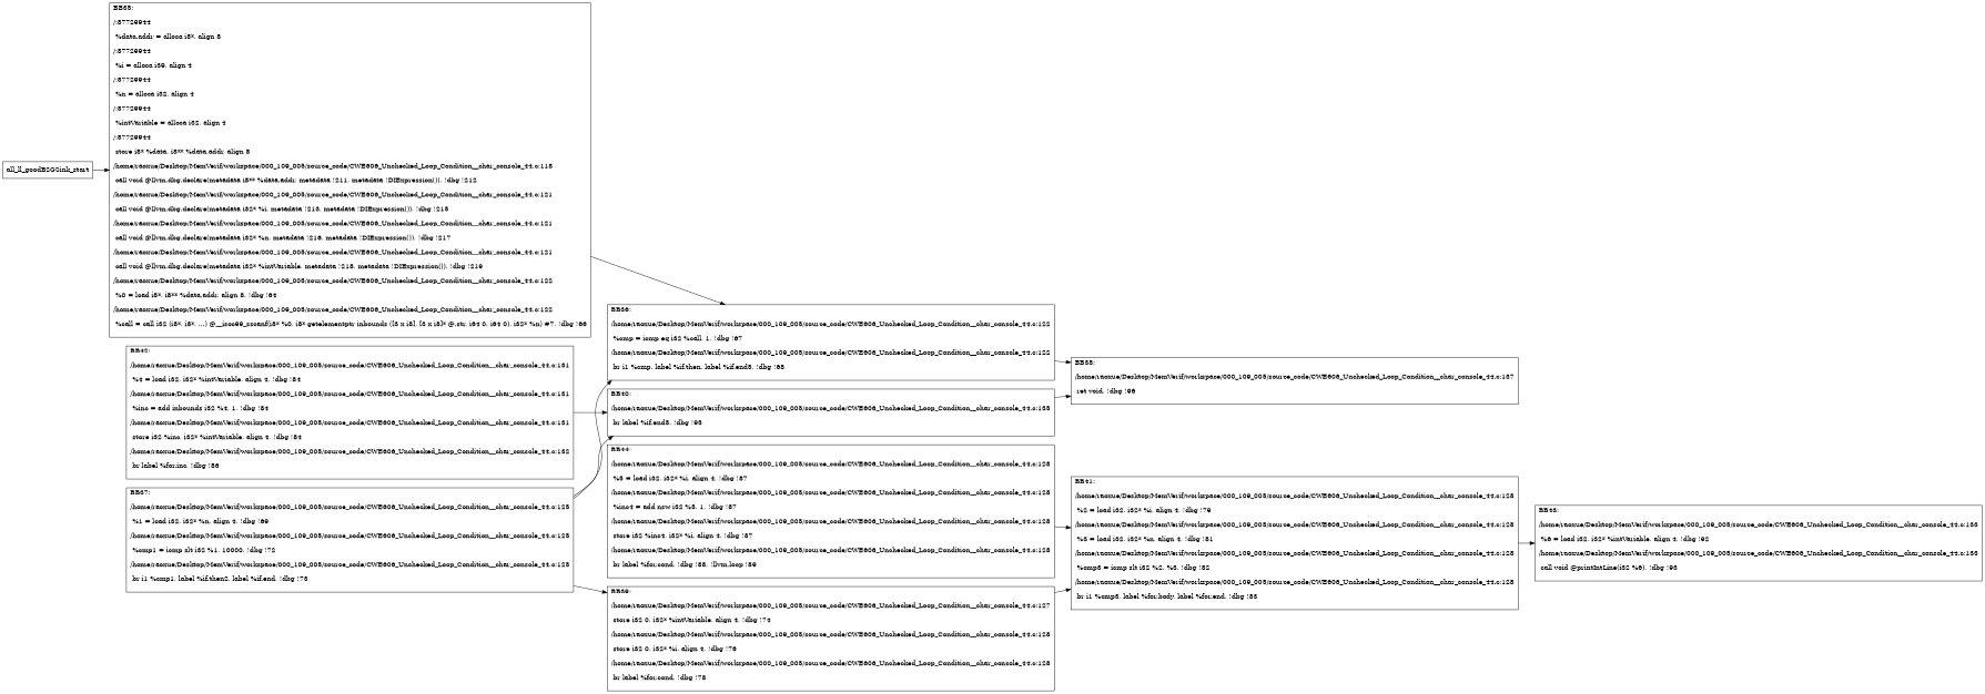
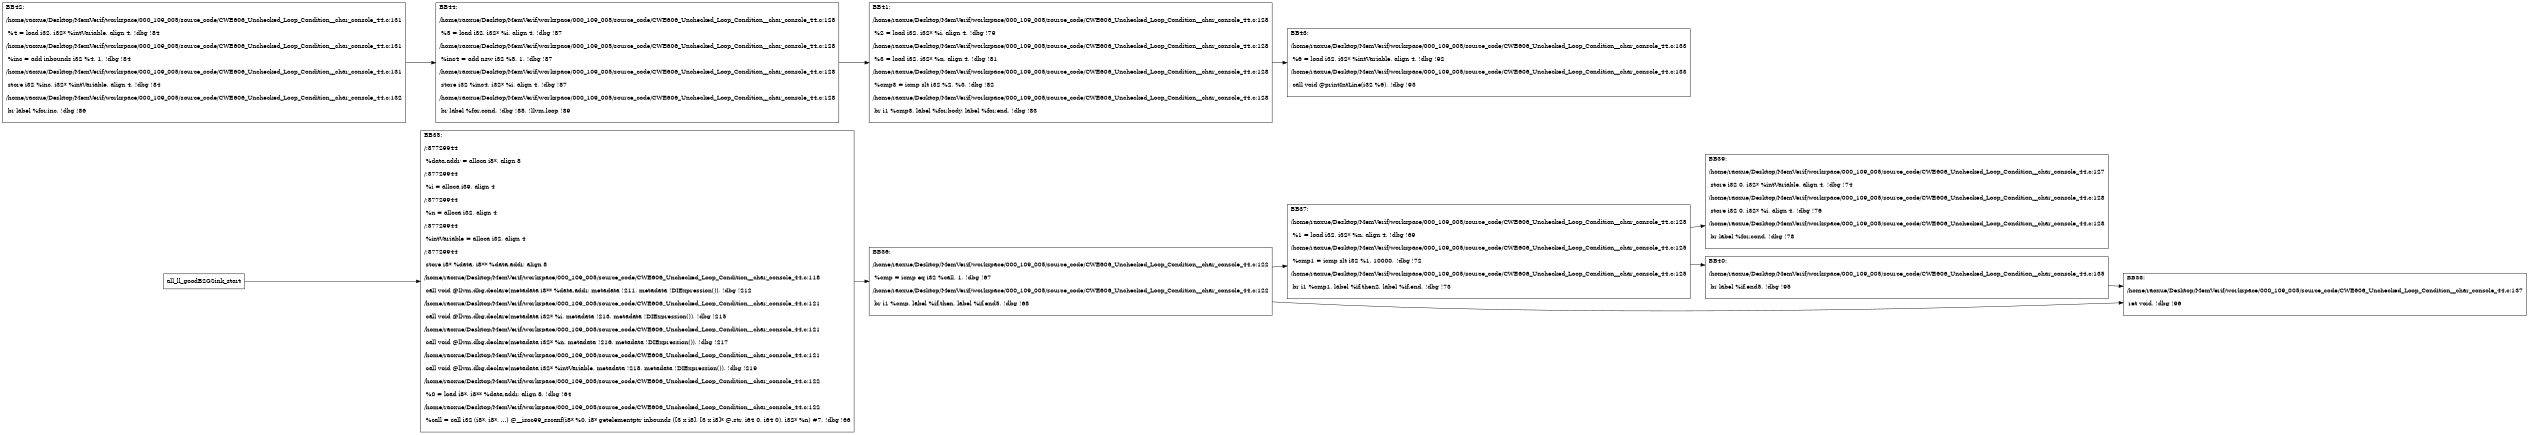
  digraph {
    rankdir=LR
    node [shape=record]
    n1 [label="{all_ll_goodB2GSink_start}"]
    n2 [label="{BB35:\l\l/:87729944\l\n  %data.addr = alloca i8*, align 8\l\n/:87729944\l\n  %i = alloca i39, align 4\l\n/:87729944\l\n  %n = alloca i32, align 4\l\n/:87729944\l\n  %intVariable = alloca i32, align 4\l\n/:87729944\l\n  store i8* %data, i8** %data.addr, align 8\l\n/home/raoxue/Desktop/MemVerif/workspace/000_109_005/source_code/CWE606_Unchecked_Loop_Condition__char_console_44.c:118\l\n  call void @llvm.dbg.declare(metadata i8** %data.addr, metadata !211, metadata !DIExpression()), !dbg !212\l\n/home/raoxue/Desktop/MemVerif/workspace/000_109_005/source_code/CWE606_Unchecked_Loop_Condition__char_console_44.c:121\l\n  call void @llvm.dbg.declare(metadata i32* %i, metadata !213, metadata !DIExpression()), !dbg !215\l\n/home/raoxue/Desktop/MemVerif/workspace/000_109_005/source_code/CWE606_Unchecked_Loop_Condition__char_console_44.c:121\l\n  call void @llvm.dbg.declare(metadata i32* %n, metadata !216, metadata !DIExpression()), !dbg !217\l\n/home/raoxue/Desktop/MemVerif/workspace/000_109_005/source_code/CWE606_Unchecked_Loop_Condition__char_console_44.c:121\l\n  call void @llvm.dbg.declare(metadata i32* %intVariable, metadata !218, metadata !DIExpression()), !dbg !219\l\n/home/raoxue/Desktop/MemVerif/workspace/000_109_005/source_code/CWE606_Unchecked_Loop_Condition__char_console_44.c:122\l\n  %0 = load i8*, i8** %data.addr, align 8, !dbg !64\l\n/home/raoxue/Desktop/MemVerif/workspace/000_109_005/source_code/CWE606_Unchecked_Loop_Condition__char_console_44.c:122\l\n  %call = call i32 (i8*, i8*, ...) @__isoc99_sscanf(i8* %0, i8* getelementptr inbounds ([3 x i8], [3 x i8]* @.str, i64 0, i64 0), i32* %n) #7, !dbg !66\l\n}"]
    n3 [label="{BB36:\l\l/home/raoxue/Desktop/MemVerif/workspace/000_109_005/source_code/CWE606_Unchecked_Loop_Condition__char_console_44.c:122\l\n  %cmp = icmp eq i32 %call, 1, !dbg !67\l\n/home/raoxue/Desktop/MemVerif/workspace/000_109_005/source_code/CWE606_Unchecked_Loop_Condition__char_console_44.c:122\l\n  br i1 %cmp, label %if.then, label %if.end5, !dbg !68\l\n}"]
    n4 [label="{BB37:\l\l/home/raoxue/Desktop/MemVerif/workspace/000_109_005/source_code/CWE606_Unchecked_Loop_Condition__char_console_44.c:125\l\n  %1 = load i32, i32* %n, align 4, !dbg !69\l\n/home/raoxue/Desktop/MemVerif/workspace/000_109_005/source_code/CWE606_Unchecked_Loop_Condition__char_console_44.c:125\l\n  %cmp1 = icmp slt i32 %1, 10000, !dbg !72\l\n/home/raoxue/Desktop/MemVerif/workspace/000_109_005/source_code/CWE606_Unchecked_Loop_Condition__char_console_44.c:125\l\n  br i1 %cmp1, label %if.then2, label %if.end, !dbg !73\l\n}"]
    n5 [label="{BB38:\l\l/home/raoxue/Desktop/MemVerif/workspace/000_109_005/source_code/CWE606_Unchecked_Loop_Condition__char_console_44.c:137\l\n  ret void, !dbg !96\l\n}"]
    n6 [label="{BB39:\l\l/home/raoxue/Desktop/MemVerif/workspace/000_109_005/source_code/CWE606_Unchecked_Loop_Condition__char_console_44.c:127\l\n  store i32 0, i32* %intVariable, align 4, !dbg !74\l\n/home/raoxue/Desktop/MemVerif/workspace/000_109_005/source_code/CWE606_Unchecked_Loop_Condition__char_console_44.c:128\l\n  store i32 0, i32* %i, align 4, !dbg !76\l\n/home/raoxue/Desktop/MemVerif/workspace/000_109_005/source_code/CWE606_Unchecked_Loop_Condition__char_console_44.c:128\l\n  br label %for.cond, !dbg !78\l\n}"]
    n7 [label="{BB40:\l\l/home/raoxue/Desktop/MemVerif/workspace/000_109_005/source_code/CWE606_Unchecked_Loop_Condition__char_console_44.c:135\l\n  br label %if.end5, !dbg !95\l\n}"]
    n8 [label="{BB41:\l\l/home/raoxue/Desktop/MemVerif/workspace/000_109_005/source_code/CWE606_Unchecked_Loop_Condition__char_console_44.c:128\l\n  %2 = load i32, i32* %i, align 4, !dbg !79\l\n/home/raoxue/Desktop/MemVerif/workspace/000_109_005/source_code/CWE606_Unchecked_Loop_Condition__char_console_44.c:128\l\n  %3 = load i32, i32* %n, align 4, !dbg !81\l\n/home/raoxue/Desktop/MemVerif/workspace/000_109_005/source_code/CWE606_Unchecked_Loop_Condition__char_console_44.c:128\l\n  %cmp3 = icmp slt i32 %2, %3, !dbg !82\l\n/home/raoxue/Desktop/MemVerif/workspace/000_109_005/source_code/CWE606_Unchecked_Loop_Condition__char_console_44.c:128\l\n  br i1 %cmp3, label %for.body, label %for.end, !dbg !83\l\n}"]
    n9 [label="{BB43:\l\l/home/raoxue/Desktop/MemVerif/workspace/000_109_005/source_code/CWE606_Unchecked_Loop_Condition__char_console_44.c:133\l\n  %6 = load i32, i32* %intVariable, align 4, !dbg !92\l\n/home/raoxue/Desktop/MemVerif/workspace/000_109_005/source_code/CWE606_Unchecked_Loop_Condition__char_console_44.c:133\l\n  call void @printIntLine(i32 %6), !dbg !93\l\n}"]
    n10 [label="{BB42:\l\l/home/raoxue/Desktop/MemVerif/workspace/000_109_005/source_code/CWE606_Unchecked_Loop_Condition__char_console_44.c:131\l\n  %4 = load i32, i32* %intVariable, align 4, !dbg !84\l\n/home/raoxue/Desktop/MemVerif/workspace/000_109_005/source_code/CWE606_Unchecked_Loop_Condition__char_console_44.c:131\l\n  %inc = add inbounds i32 %4, 1, !dbg !84\l\n/home/raoxue/Desktop/MemVerif/workspace/000_109_005/source_code/CWE606_Unchecked_Loop_Condition__char_console_44.c:131\l\n  store i32 %inc, i32* %intVariable, align 4, !dbg !84\l\n/home/raoxue/Desktop/MemVerif/workspace/000_109_005/source_code/CWE606_Unchecked_Loop_Condition__char_console_44.c:132\l\n  br label %for.inc, !dbg !86\l\n}"]
    n11 [label="{BB44:\l\l/home/raoxue/Desktop/MemVerif/workspace/000_109_005/source_code/CWE606_Unchecked_Loop_Condition__char_console_44.c:128\l\n  %5 = load i32, i32* %i, align 4, !dbg !87\l\n/home/raoxue/Desktop/MemVerif/workspace/000_109_005/source_code/CWE606_Unchecked_Loop_Condition__char_console_44.c:128\l\n  %inc4 = add nsw i32 %5, 1, !dbg !87\l\n/home/raoxue/Desktop/MemVerif/workspace/000_109_005/source_code/CWE606_Unchecked_Loop_Condition__char_console_44.c:128\l\n  store i32 %inc4, i32* %i, align 4, !dbg !87\l\n/home/raoxue/Desktop/MemVerif/workspace/000_109_005/source_code/CWE606_Unchecked_Loop_Condition__char_console_44.c:128\l\n  br label %for.cond, !dbg !88, !llvm.loop !89\l\n}"]
    n1 -> n2
    n2 -> n3
-   n4 -> n3
+   n3 -> n4
    n3 -> n5
    n4 -> n6
    n4 -> n7
-   n6 -> n8
    n7 -> n5
    n8 -> n9
-   n10 -> n7
+   n10 -> n11
    n11 -> n8
  }
